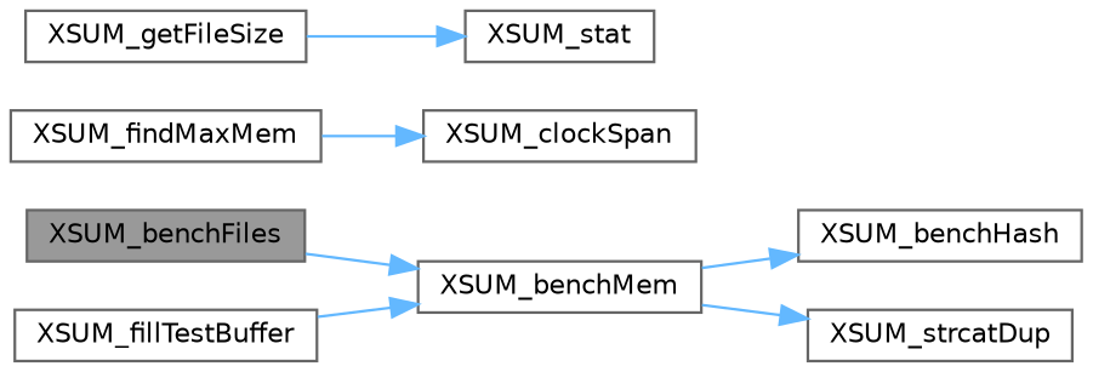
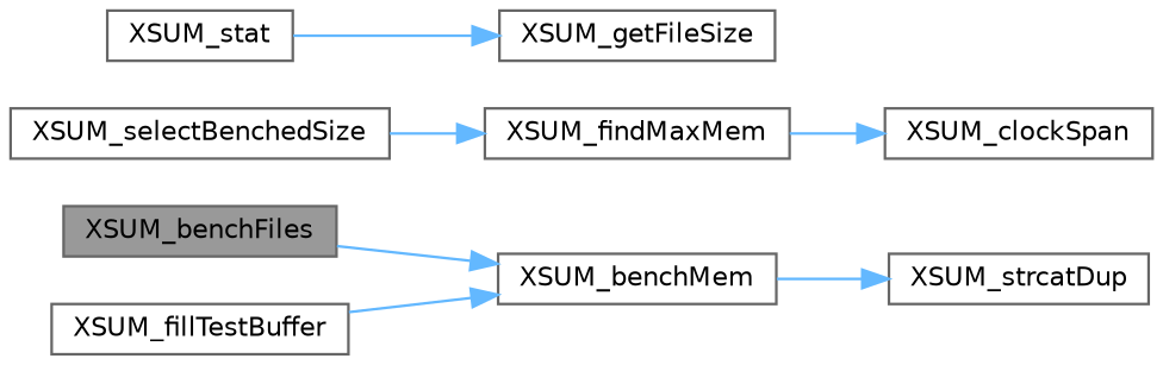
  digraph {
    rankdir=LR
    node [color=grey40 fillcolor=white fontname=Helvetica fontsize=10 shape=box style=filled]
    edge [color=steelblue1 fontname=Helvetica fontsize=10 labelfontname=Helvetica labelfontsize=10 style=solid]
    n1 [color=gray40 fillcolor=grey60 fontcolor=black height=0.2 label=XSUM_benchFiles width=0.4]
    n2 [height=0.2 label=XSUM_benchMem width=0.4]
-   n3 [height=0.2 label=XSUM_benchHash width=0.4]
    n4 [height=0.2 label=XSUM_strcatDup width=0.4]
+   n5 [height=0.2 label=XSUM_selectBenchedSize width=0.4]
    n6 [height=0.2 label=XSUM_findMaxMem width=0.4]
    n7 [height=0.2 label=XSUM_fillTestBuffer width=0.4]
    n8 [height=0.2 label=XSUM_clockSpan width=0.4]
    n9 [height=0.2 label=XSUM_getFileSize width=0.4]
    n10 [height=0.2 label=XSUM_stat width=0.4]
    n1 -> n2
-   n2 -> n3
    n2 -> n4
+   n5 -> n6
    n6 -> n8
    n7 -> n2
-   n9 -> n10
+   n10 -> n9
  }
